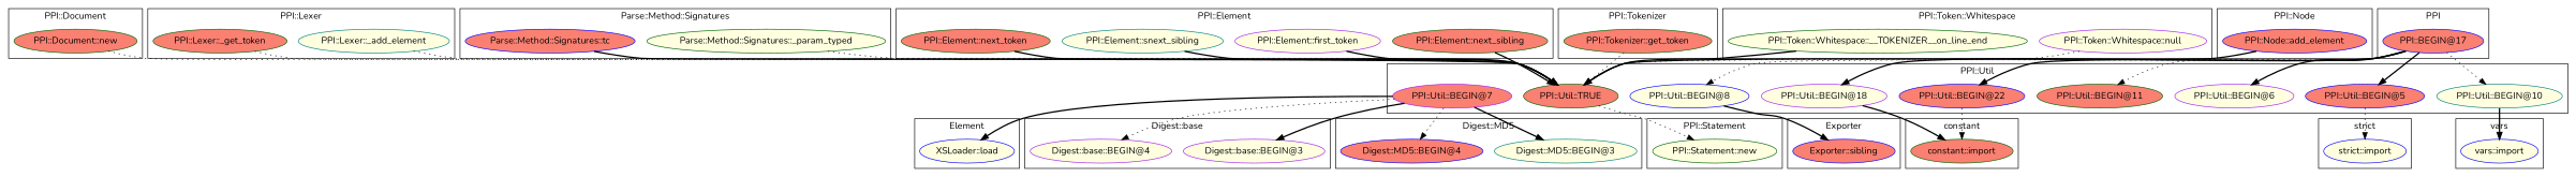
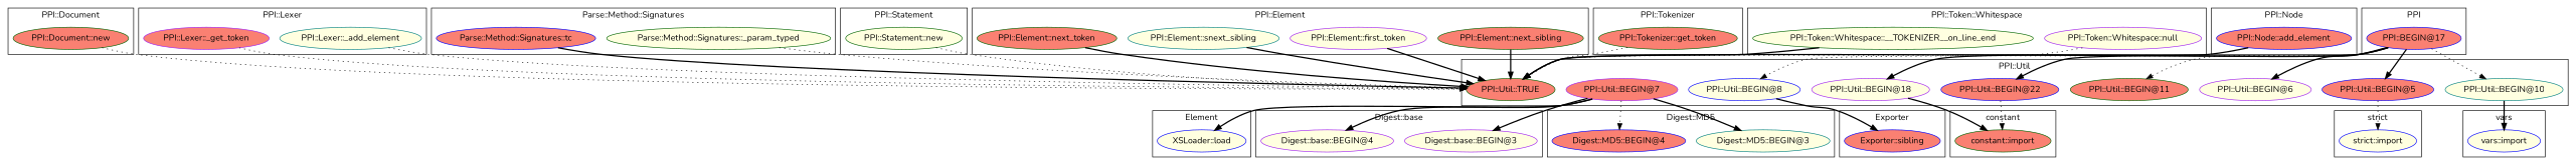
  digraph {
    fontname=Nunito
    node [color=darkgreen fillcolor=lightyellow fontname=Nunito style=filled]
    edge [fontname=Nunito style=bold]
    "PPI::Document::new" [fillcolor=salmon]
    "constant::import" [fillcolor=salmon]
    "PPI::Lexer::_add_element" [color=teal]
-   "PPI::Lexer::_get_token" [fillcolor=salmon]
+   "PPI::Lexer::_get_token" [color=purple fillcolor=salmon]
    "Parse::Method::Signatures::_param_typed"
    "Parse::Method::Signatures::tc" [color=blue fillcolor=salmon]
    "XSLoader::load" [color=blue]
    "PPI::Statement::new"
    "PPI::Element::next_sibling" [fillcolor=salmon]
    "PPI::Element::first_token" [color=purple]
    "PPI::Element::snext_sibling" [color=teal]
    "PPI::Element::next_token" [fillcolor=salmon]
    n13 [color=blue fillcolor=salmon label="Exporter::sibling"]
    "Digest::base::BEGIN@3" [color=purple]
    "Digest::base::BEGIN@4" [color=purple]
    "PPI::Tokenizer::get_token" [fillcolor=salmon]
    "PPI::Token::Whitespace::null" [color=purple]
    "PPI::Token::Whitespace::__TOKENIZER__on_line_end"
    "Digest::MD5::BEGIN@3" [color=teal]
    "Digest::MD5::BEGIN@4" [color=blue fillcolor=salmon]
    "PPI::Node::add_element" [color=blue fillcolor=salmon]
    "PPI::Util::BEGIN@7" [color=purple fillcolor=salmon]
    "PPI::Util::TRUE" [fillcolor=salmon]
    "PPI::Util::BEGIN@11" [fillcolor=salmon]
    "PPI::Util::BEGIN@8" [color=blue]
    "PPI::Util::BEGIN@22" [color=blue fillcolor=salmon]
    "PPI::Util::BEGIN@18" [color=purple]
    "PPI::Util::BEGIN@5" [color=blue fillcolor=salmon]
    "PPI::Util::BEGIN@10" [color=teal]
    "PPI::Util::BEGIN@6" [color=purple]
    "vars::import" [color=blue]
    "strict::import" [color=blue]
    "PPI::BEGIN@17" [color=blue fillcolor=salmon]
    subgraph cluster_1 {
      label="PPI::Document"
      "PPI::Document::new"
    }
    subgraph cluster_2 {
      label=constant
      "constant::import"
    }
    subgraph cluster_3 {
      label="PPI::Lexer"
      "PPI::Lexer::_add_element"
      "PPI::Lexer::_get_token"
    }
    subgraph cluster_4 {
      label="Parse::Method::Signatures"
      "Parse::Method::Signatures::_param_typed"
      "Parse::Method::Signatures::tc"
    }
    subgraph cluster_5 {
      label=Element
      "XSLoader::load"
    }
    subgraph cluster_6 {
      label="PPI::Statement"
      "PPI::Statement::new"
    }
    subgraph cluster_7 {
      label="PPI::Element"
      "PPI::Element::next_sibling"
      "PPI::Element::first_token"
      "PPI::Element::snext_sibling"
      "PPI::Element::next_token"
    }
    subgraph cluster_8 {
      label=Exporter
      n13
    }
    subgraph cluster_9 {
      label="Digest::base"
      "Digest::base::BEGIN@3"
      "Digest::base::BEGIN@4"
    }
    subgraph cluster_10 {
      label="PPI::Tokenizer"
      "PPI::Tokenizer::get_token"
    }
    subgraph cluster_11 {
      label="PPI::Token::Whitespace"
      "PPI::Token::Whitespace::null"
      "PPI::Token::Whitespace::__TOKENIZER__on_line_end"
    }
    subgraph cluster_12 {
      label="Digest::MD5"
      "Digest::MD5::BEGIN@3"
      "Digest::MD5::BEGIN@4"
    }
    subgraph cluster_13 {
      label="PPI::Node"
      "PPI::Node::add_element"
    }
    subgraph cluster_14 {
      label="PPI::Util"
      "PPI::Util::BEGIN@7"
      "PPI::Util::TRUE"
      "PPI::Util::BEGIN@11"
      "PPI::Util::BEGIN@8"
      "PPI::Util::BEGIN@22"
      "PPI::Util::BEGIN@18"
      "PPI::Util::BEGIN@5"
      "PPI::Util::BEGIN@10"
      "PPI::Util::BEGIN@6"
    }
    subgraph cluster_15 {
      label=vars
      "vars::import"
    }
    subgraph cluster_16 {
      label="strict"
      "strict::import"
    }
    subgraph cluster_17 {
      label=PPI
      "PPI::BEGIN@17"
    }
    "PPI::Document::new" -> "PPI::Util::TRUE" [style=dotted]
    "PPI::Lexer::_add_element" -> "PPI::Util::TRUE" [style=dotted]
    "PPI::Lexer::_get_token" -> "PPI::Util::TRUE" [style=dotted]
    "Parse::Method::Signatures::_param_typed" -> "PPI::Util::TRUE" [style=dotted]
    "Parse::Method::Signatures::tc" -> "PPI::Util::TRUE"
-   "PPI::Util::TRUE" -> "PPI::Statement::new" [style=dotted]
+   "PPI::Statement::new" -> "PPI::Util::TRUE" [style=dotted]
    "PPI::Element::next_sibling" -> "PPI::Util::TRUE"
    "PPI::Element::first_token" -> "PPI::Util::TRUE"
    "PPI::Element::snext_sibling" -> "PPI::Util::TRUE"
    "PPI::Element::next_token" -> "PPI::Util::TRUE"
    "PPI::Tokenizer::get_token" -> "PPI::Util::TRUE" [style=dotted]
    "PPI::Token::Whitespace::null" -> "PPI::Util::TRUE" [style=dotted]
    "PPI::Token::Whitespace::__TOKENIZER__on_line_end" -> "PPI::Util::TRUE"
    "PPI::Node::add_element" -> "PPI::Util::TRUE"
    "PPI::Util::BEGIN@7" -> "XSLoader::load"
    "PPI::Util::BEGIN@7" -> "Digest::base::BEGIN@3"
-   "PPI::Util::BEGIN@7" -> "Digest::base::BEGIN@4" [style=dotted]
+   "PPI::Util::BEGIN@7" -> "Digest::base::BEGIN@4"
    "PPI::Util::BEGIN@7" -> "Digest::MD5::BEGIN@3"
    "PPI::Util::BEGIN@7" -> "Digest::MD5::BEGIN@4" [style=dotted]
    "PPI::Util::BEGIN@8" -> n13
    "PPI::Util::BEGIN@22" -> "constant::import" [style=dotted]
    "PPI::Util::BEGIN@18" -> "constant::import"
    "PPI::Util::BEGIN@5" -> "strict::import" [style=dotted]
    "PPI::Util::BEGIN@10" -> "vars::import"
    "PPI::BEGIN@17" -> "PPI::Util::BEGIN@11" [style=dotted]
    "PPI::BEGIN@17" -> "PPI::Util::BEGIN@8" [style=dotted]
    "PPI::BEGIN@17" -> "PPI::Util::BEGIN@22"
    "PPI::BEGIN@17" -> "PPI::Util::BEGIN@18"
    "PPI::BEGIN@17" -> "PPI::Util::BEGIN@5"
    "PPI::BEGIN@17" -> "PPI::Util::BEGIN@10" [style=dotted]
    "PPI::BEGIN@17" -> "PPI::Util::BEGIN@6"
  }
